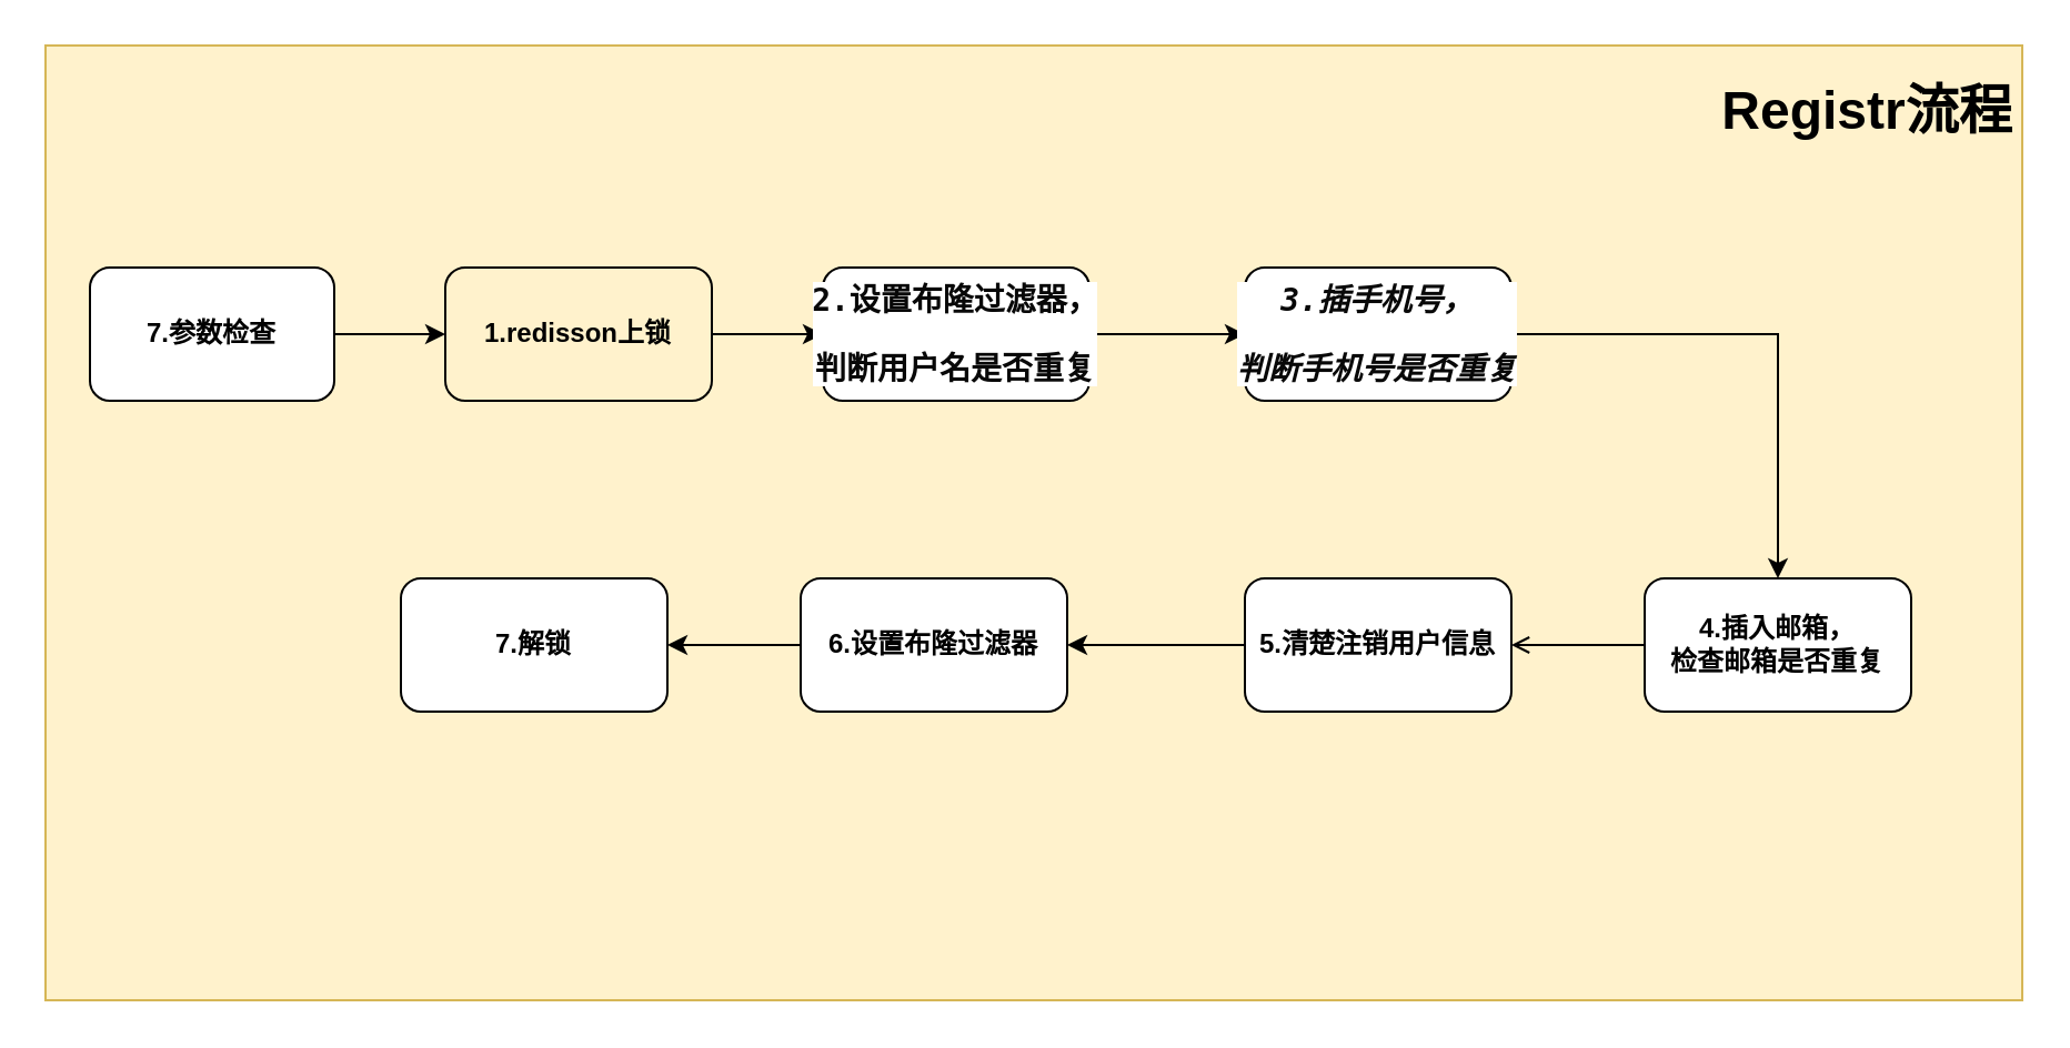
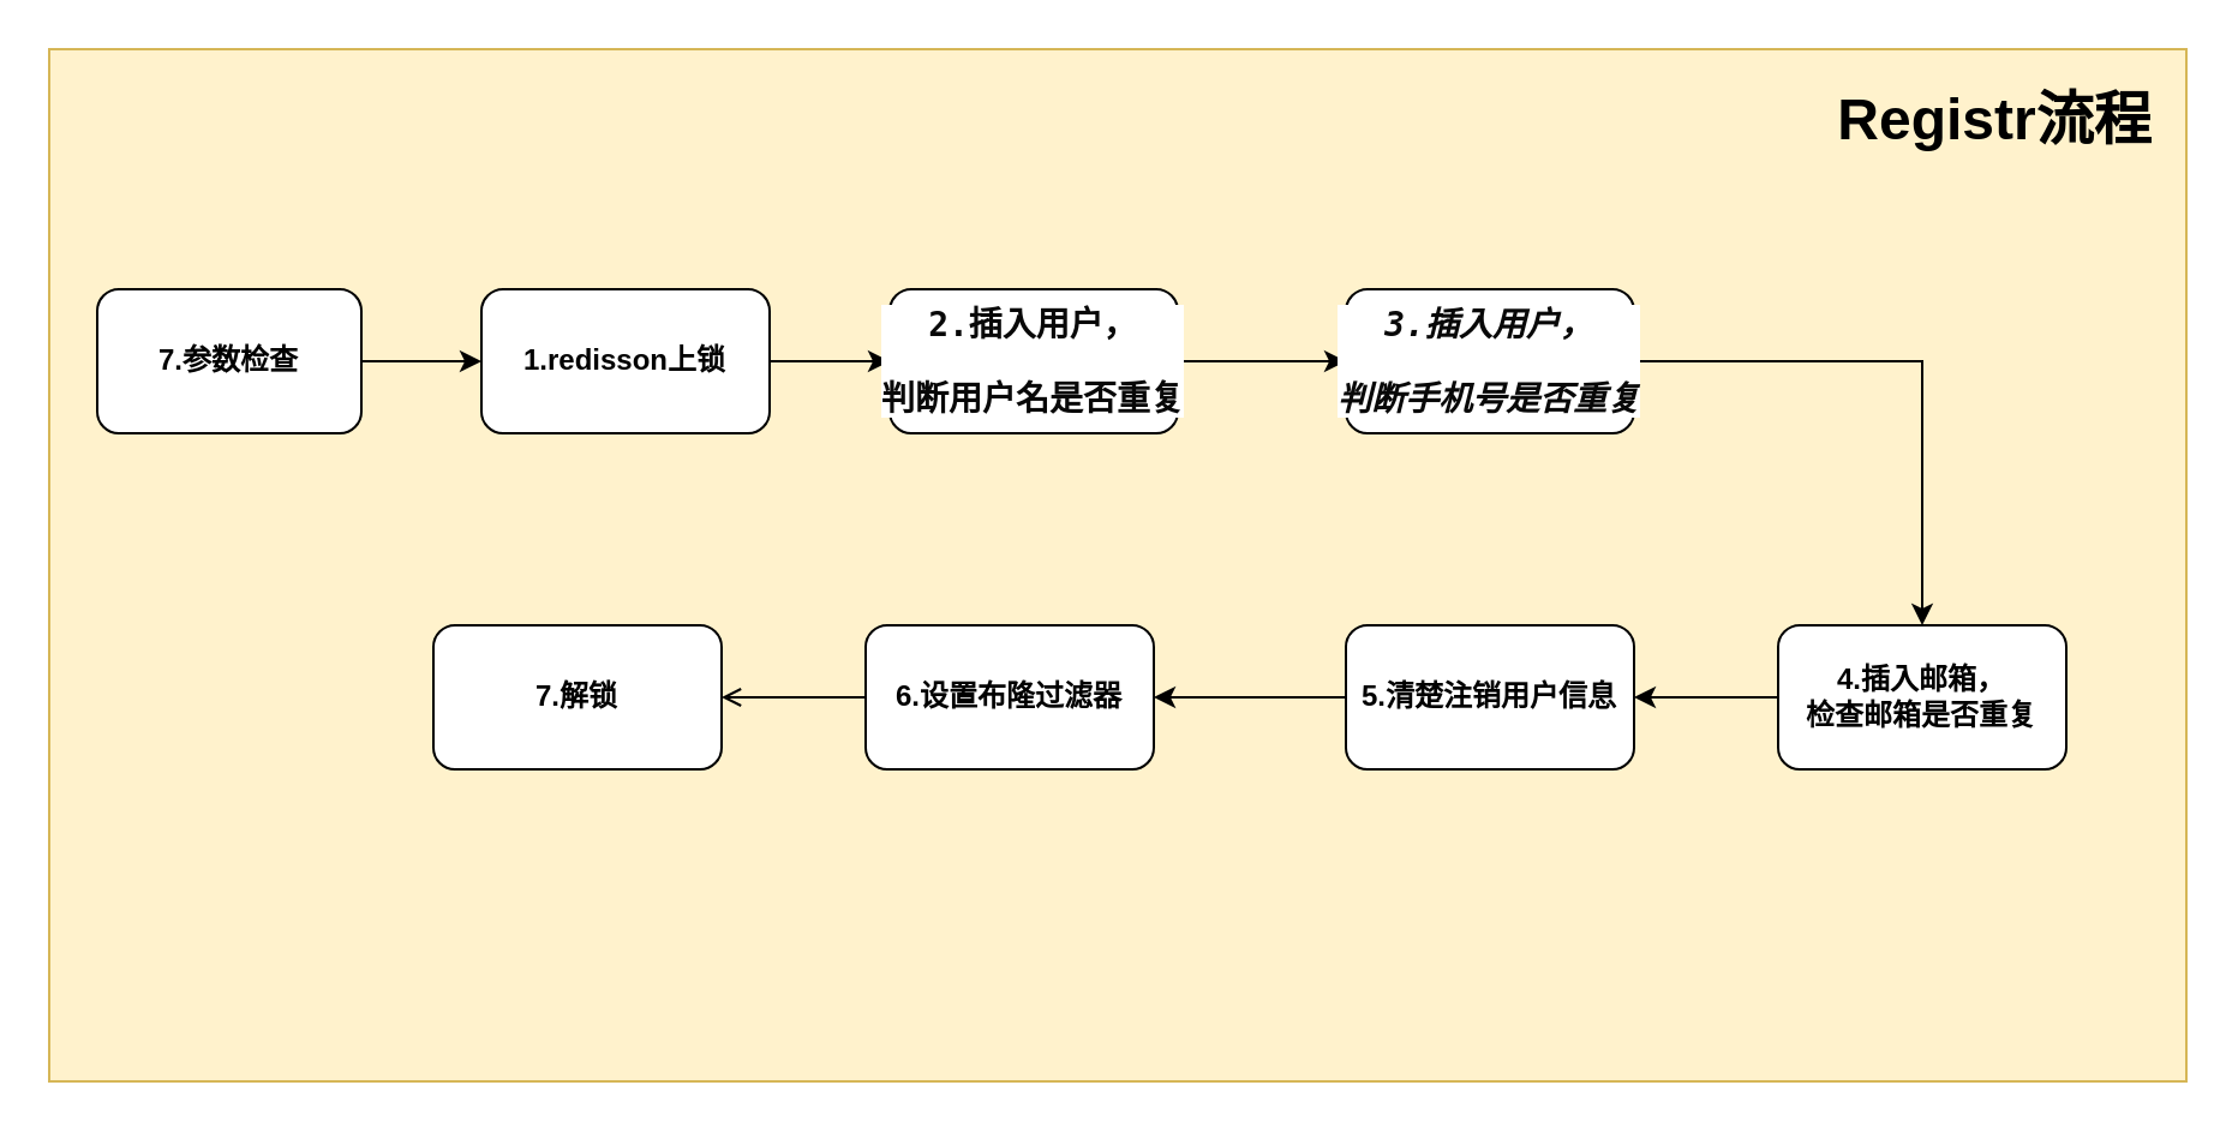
  <mxCell id="0" />
  <mxCell id="1" parent="0" />
  <mxCell id="2" value="" style="rounded=0;whiteSpace=wrap;html=1;fillColor=#fff2cc;strokeColor=#d6b656;fontStyle=1" parent="1" vertex="1"><mxGeometry x="20" y="20" width="890" height="430" as="geometry" /></mxCell>
- <mxCell id="3" value="Registr流程" style="text;strokeColor=none;fillColor=none;html=1;fontSize=24;fontStyle=1;verticalAlign=middle;align=center;" parent="1" vertex="1"><mxGeometry x="790" y="30" width="100" height="40" as="geometry" /></mxCell>
+ <mxCell id="3" value="Registr流程" style="text;strokeColor=none;fillColor=none;html=1;fontSize=24;fontStyle=1;verticalAlign=middle;align=center;" parent="1" vertex="1"><mxGeometry x="780" y="30" width="100" height="40" as="geometry" /></mxCell>
  <mxCell id="4" style="edgeStyle=orthogonalEdgeStyle;rounded=0;orthogonalLoop=1;jettySize=auto;html=1;fontStyle=1" edge="1" parent="1" source="5" target="7"><mxGeometry relative="1" as="geometry" /></mxCell>
  <mxCell id="5" value="&lt;span&gt;7.参数检查&lt;/span&gt;" style="rounded=1;whiteSpace=wrap;html=1;fontStyle=1" vertex="1" parent="1"><mxGeometry x="40" y="120" width="110" height="60" as="geometry" /></mxCell>
  <mxCell id="6" value="" style="edgeStyle=orthogonalEdgeStyle;rounded=0;orthogonalLoop=1;jettySize=auto;html=1;fontStyle=1" edge="1" parent="1" source="7" target="9"><mxGeometry relative="1" as="geometry" /></mxCell>
- <mxCell id="7" value="1.redisson上锁" style="rounded=1;whiteSpace=wrap;html=1;fontStyle=1;fillColor=#fff2cc;" vertex="1" parent="1"><mxGeometry x="200" y="120" width="120" height="60" as="geometry" /></mxCell>
+ <mxCell id="7" value="1.redisson上锁" style="rounded=1;whiteSpace=wrap;html=1;fontStyle=1" vertex="1" parent="1"><mxGeometry x="200" y="120" width="120" height="60" as="geometry" /></mxCell>
  <mxCell id="8" value="" style="edgeStyle=orthogonalEdgeStyle;rounded=0;orthogonalLoop=1;jettySize=auto;html=1;" edge="1" parent="1" source="9" target="11"><mxGeometry relative="1" as="geometry" /></mxCell>
- <mxCell id="9" value="&lt;div style=&quot;background-color: rgb(255, 255, 255);&quot;&gt;&lt;pre style=&quot;font-family: &amp;quot;JetBrains Mono&amp;quot;, monospace; font-size: 10.5pt;&quot;&gt;&lt;font color=&quot;#080808&quot;&gt;2.设置布隆过滤器，&lt;/font&gt;&lt;/pre&gt;&lt;pre style=&quot;font-family: &amp;quot;JetBrains Mono&amp;quot;, monospace; font-size: 10.5pt;&quot;&gt;&lt;font color=&quot;#080808&quot;&gt;判断用户名是否重复&lt;/font&gt;&lt;/pre&gt;&lt;/div&gt;" style="rounded=1;whiteSpace=wrap;html=1;fontStyle=1" vertex="1" parent="1"><mxGeometry x="370" y="120" width="120" height="60" as="geometry" /></mxCell>
+ <mxCell id="9" value="&lt;div style=&quot;background-color: rgb(255, 255, 255);&quot;&gt;&lt;pre style=&quot;font-family: &amp;quot;JetBrains Mono&amp;quot;, monospace; font-size: 10.5pt;&quot;&gt;&lt;font color=&quot;#080808&quot;&gt;2.插入用户，&lt;/font&gt;&lt;/pre&gt;&lt;pre style=&quot;font-family: &amp;quot;JetBrains Mono&amp;quot;, monospace; font-size: 10.5pt;&quot;&gt;&lt;font color=&quot;#080808&quot;&gt;判断用户名是否重复&lt;/font&gt;&lt;/pre&gt;&lt;/div&gt;" style="rounded=1;whiteSpace=wrap;html=1;fontStyle=1" vertex="1" parent="1"><mxGeometry x="370" y="120" width="120" height="60" as="geometry" /></mxCell>
  <mxCell id="10" value="" style="edgeStyle=orthogonalEdgeStyle;rounded=0;orthogonalLoop=1;jettySize=auto;html=1;" edge="1" parent="1" source="11" target="13"><mxGeometry relative="1" as="geometry" /></mxCell>
- <mxCell id="11" value="&lt;div style=&quot;background-color: rgb(255, 255, 255);&quot;&gt;&lt;pre style=&quot;font-family: &amp;quot;JetBrains Mono&amp;quot;, monospace; font-size: 10.5pt;&quot;&gt;&lt;font color=&quot;#080808&quot;&gt;&lt;i&gt;3.插手机号，&lt;/i&gt;&lt;/font&gt;&lt;/pre&gt;&lt;pre style=&quot;font-family: &amp;quot;JetBrains Mono&amp;quot;, monospace; font-size: 10.5pt;&quot;&gt;&lt;font color=&quot;#080808&quot;&gt;&lt;i&gt;判断手机号是否重复&lt;/i&gt;&lt;/font&gt;&lt;/pre&gt;&lt;/div&gt;" style="whiteSpace=wrap;html=1;rounded=1;fontStyle=1;" vertex="1" parent="1"><mxGeometry x="560" y="120" width="120" height="60" as="geometry" /></mxCell>
- <mxCell id="12" value="" style="edgeStyle=orthogonalEdgeStyle;rounded=0;orthogonalLoop=1;jettySize=auto;html=1;endArrow=open;" edge="1" parent="1" source="13" target="15"><mxGeometry relative="1" as="geometry" /></mxCell>
+ <mxCell id="11" value="&lt;div style=&quot;background-color: rgb(255, 255, 255);&quot;&gt;&lt;pre style=&quot;font-family: &amp;quot;JetBrains Mono&amp;quot;, monospace; font-size: 10.5pt;&quot;&gt;&lt;font color=&quot;#080808&quot;&gt;&lt;i&gt;3.插入用户，&lt;/i&gt;&lt;/font&gt;&lt;/pre&gt;&lt;pre style=&quot;font-family: &amp;quot;JetBrains Mono&amp;quot;, monospace; font-size: 10.5pt;&quot;&gt;&lt;font color=&quot;#080808&quot;&gt;&lt;i&gt;判断手机号是否重复&lt;/i&gt;&lt;/font&gt;&lt;/pre&gt;&lt;/div&gt;" style="whiteSpace=wrap;html=1;rounded=1;fontStyle=1;" vertex="1" parent="1"><mxGeometry x="560" y="120" width="120" height="60" as="geometry" /></mxCell>
+ <mxCell id="12" value="" style="edgeStyle=orthogonalEdgeStyle;rounded=0;orthogonalLoop=1;jettySize=auto;html=1;" edge="1" parent="1" source="13" target="15"><mxGeometry relative="1" as="geometry" /></mxCell>
  <mxCell id="13" value="4.插入邮箱，&lt;br&gt;检查邮箱是否重复" style="whiteSpace=wrap;html=1;rounded=1;fontStyle=1;" vertex="1" parent="1"><mxGeometry x="740" y="260" width="120" height="60" as="geometry" /></mxCell>
  <mxCell id="14" value="" style="edgeStyle=orthogonalEdgeStyle;rounded=0;orthogonalLoop=1;jettySize=auto;html=1;" edge="1" parent="1" source="15" target="17"><mxGeometry relative="1" as="geometry" /></mxCell>
  <mxCell id="15" value="5.清楚注销用户信息" style="whiteSpace=wrap;html=1;rounded=1;fontStyle=1;" vertex="1" parent="1"><mxGeometry x="560" y="260" width="120" height="60" as="geometry" /></mxCell>
- <mxCell id="16" value="" style="edgeStyle=orthogonalEdgeStyle;rounded=0;orthogonalLoop=1;jettySize=auto;html=1;" edge="1" parent="1" source="17" target="18"><mxGeometry relative="1" as="geometry" /></mxCell>
+ <mxCell id="16" value="" style="edgeStyle=orthogonalEdgeStyle;rounded=0;orthogonalLoop=1;jettySize=auto;html=1;endArrow=open;" edge="1" parent="1" source="17" target="18"><mxGeometry relative="1" as="geometry" /></mxCell>
  <mxCell id="17" value="6.设置布隆过滤器" style="whiteSpace=wrap;html=1;rounded=1;fontStyle=1;" vertex="1" parent="1"><mxGeometry x="360" y="260" width="120" height="60" as="geometry" /></mxCell>
  <mxCell id="18" value="7.解锁" style="whiteSpace=wrap;html=1;rounded=1;fontStyle=1;" vertex="1" parent="1"><mxGeometry x="180" y="260" width="120" height="60" as="geometry" /></mxCell>
